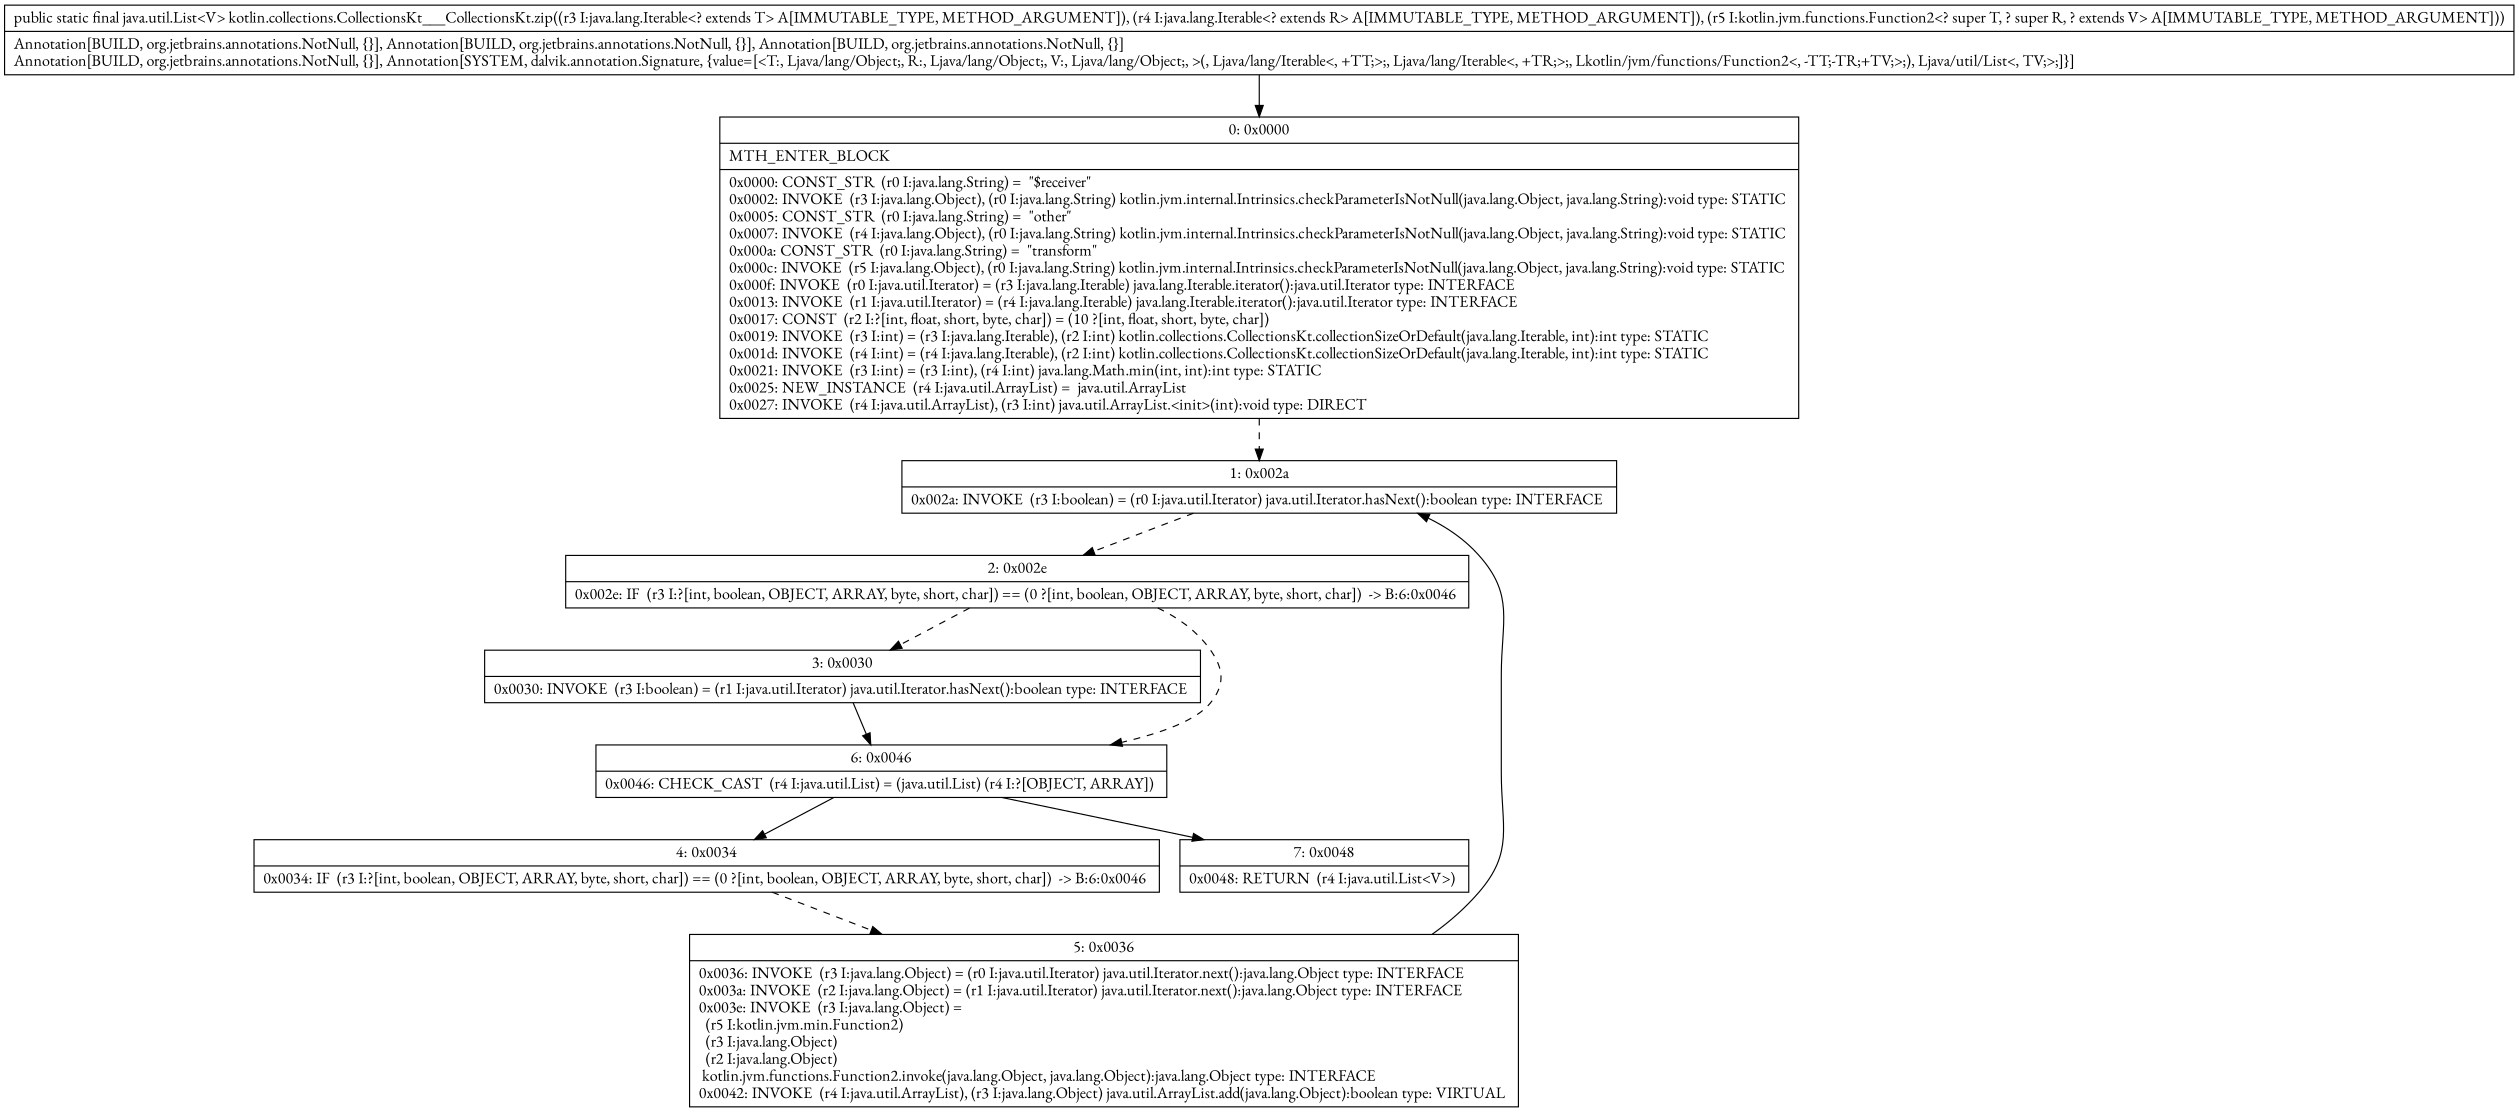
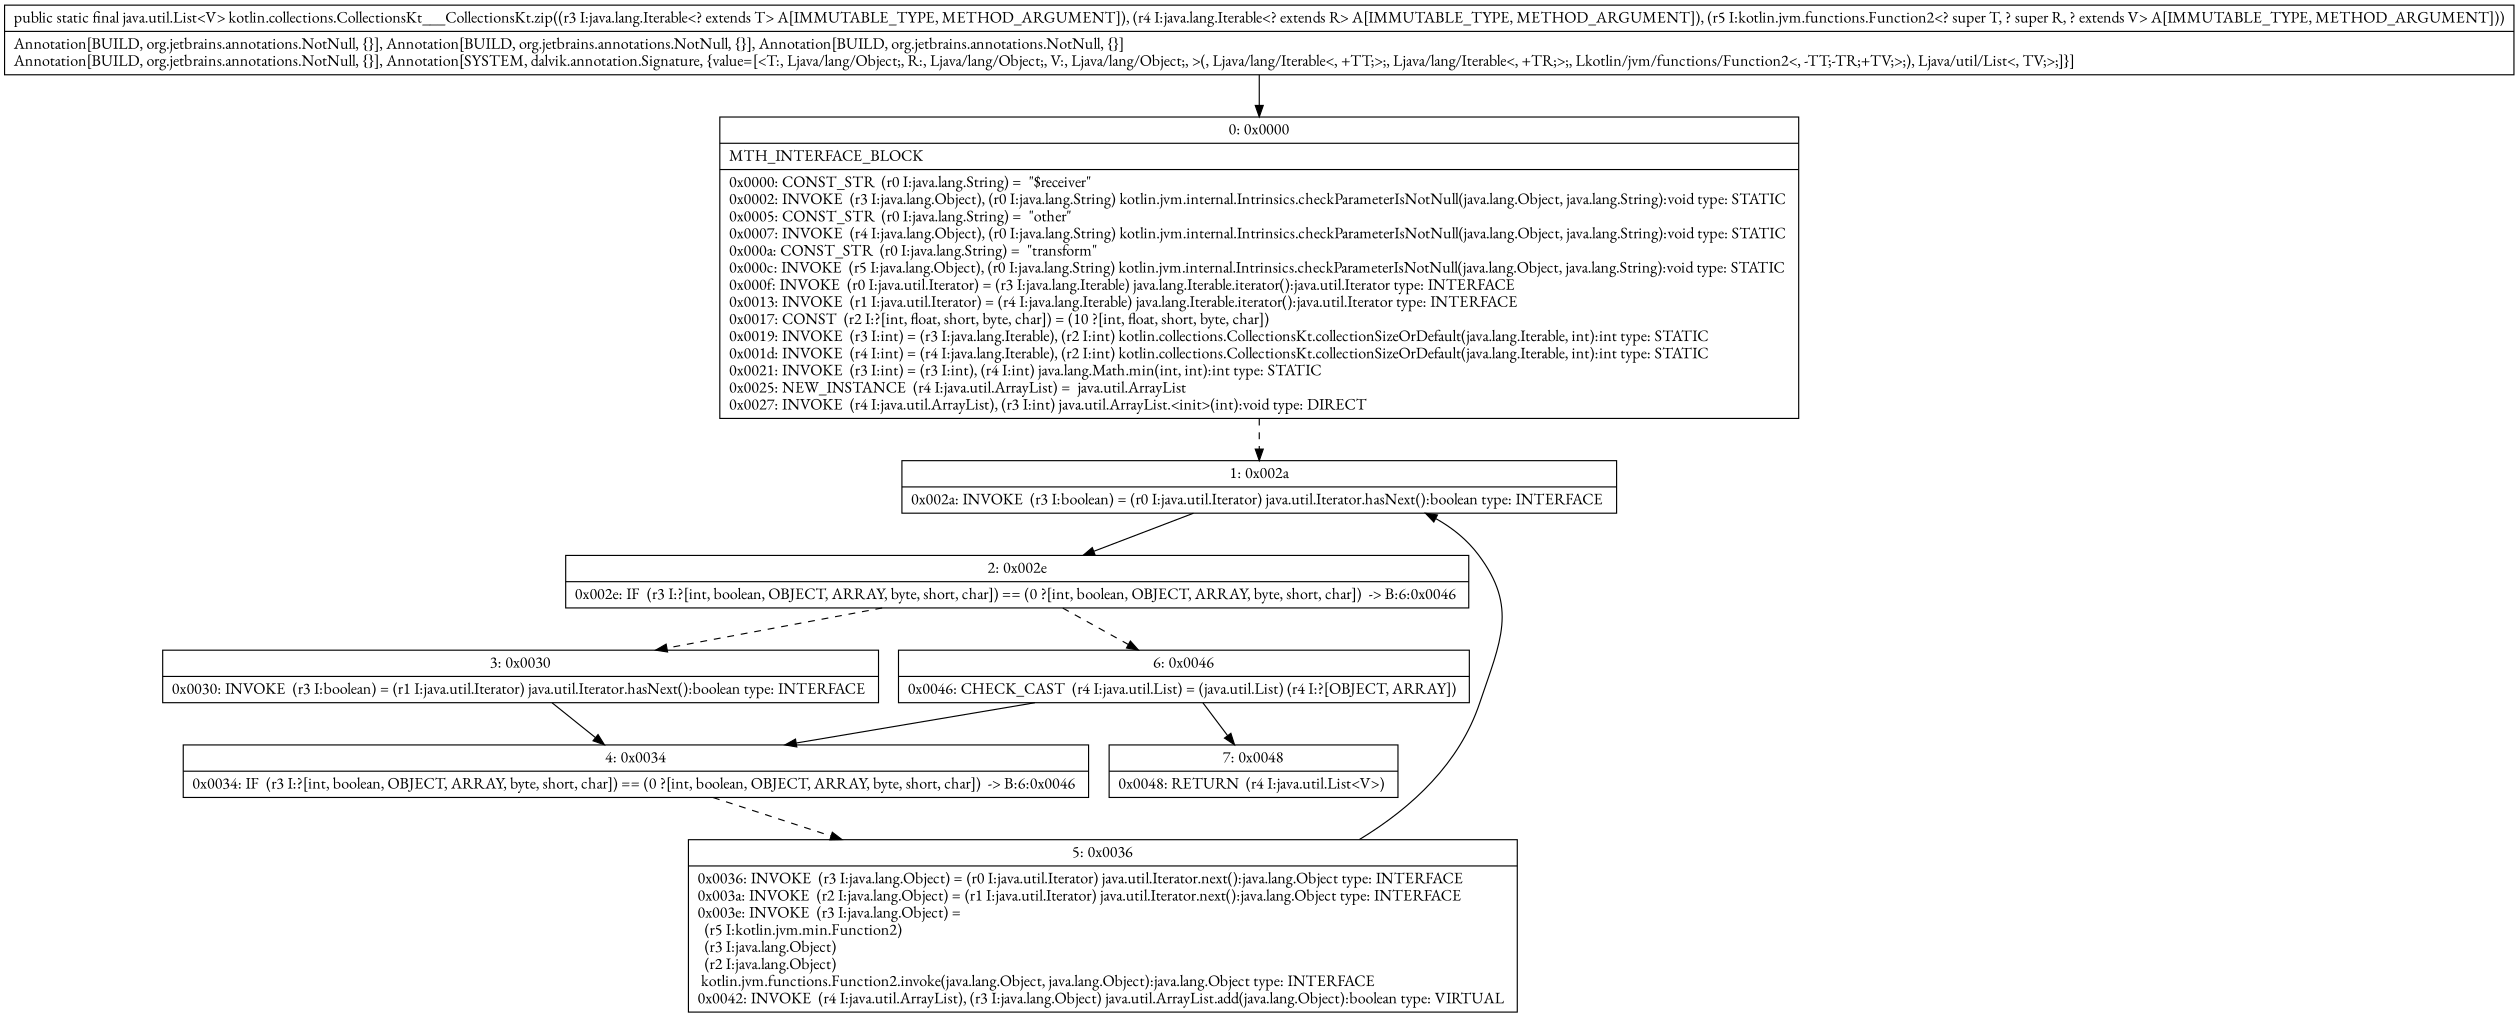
  digraph {
    fontname="EB Garamond"
    node [fontname="EB Garamond" shape=record]
    edge [fontname="EB Garamond"]
-   n1 [label="{0\:\ 0x0000|MTH_ENTER_BLOCK\l|0x0000: CONST_STR  (r0 I:java.lang.String) =  \"$receiver\" \l0x0002: INVOKE  (r3 I:java.lang.Object), (r0 I:java.lang.String) kotlin.jvm.internal.Intrinsics.checkParameterIsNotNull(java.lang.Object, java.lang.String):void type: STATIC \l0x0005: CONST_STR  (r0 I:java.lang.String) =  \"other\" \l0x0007: INVOKE  (r4 I:java.lang.Object), (r0 I:java.lang.String) kotlin.jvm.internal.Intrinsics.checkParameterIsNotNull(java.lang.Object, java.lang.String):void type: STATIC \l0x000a: CONST_STR  (r0 I:java.lang.String) =  \"transform\" \l0x000c: INVOKE  (r5 I:java.lang.Object), (r0 I:java.lang.String) kotlin.jvm.internal.Intrinsics.checkParameterIsNotNull(java.lang.Object, java.lang.String):void type: STATIC \l0x000f: INVOKE  (r0 I:java.util.Iterator) = (r3 I:java.lang.Iterable) java.lang.Iterable.iterator():java.util.Iterator type: INTERFACE \l0x0013: INVOKE  (r1 I:java.util.Iterator) = (r4 I:java.lang.Iterable) java.lang.Iterable.iterator():java.util.Iterator type: INTERFACE \l0x0017: CONST  (r2 I:?[int, float, short, byte, char]) = (10 ?[int, float, short, byte, char]) \l0x0019: INVOKE  (r3 I:int) = (r3 I:java.lang.Iterable), (r2 I:int) kotlin.collections.CollectionsKt.collectionSizeOrDefault(java.lang.Iterable, int):int type: STATIC \l0x001d: INVOKE  (r4 I:int) = (r4 I:java.lang.Iterable), (r2 I:int) kotlin.collections.CollectionsKt.collectionSizeOrDefault(java.lang.Iterable, int):int type: STATIC \l0x0021: INVOKE  (r3 I:int) = (r3 I:int), (r4 I:int) java.lang.Math.min(int, int):int type: STATIC \l0x0025: NEW_INSTANCE  (r4 I:java.util.ArrayList) =  java.util.ArrayList \l0x0027: INVOKE  (r4 I:java.util.ArrayList), (r3 I:int) java.util.ArrayList.\<init\>(int):void type: DIRECT \l}"]
+   n1 [label="{0\:\ 0x0000|MTH_INTERFACE_BLOCK\l|0x0000: CONST_STR  (r0 I:java.lang.String) =  \"$receiver\" \l0x0002: INVOKE  (r3 I:java.lang.Object), (r0 I:java.lang.String) kotlin.jvm.internal.Intrinsics.checkParameterIsNotNull(java.lang.Object, java.lang.String):void type: STATIC \l0x0005: CONST_STR  (r0 I:java.lang.String) =  \"other\" \l0x0007: INVOKE  (r4 I:java.lang.Object), (r0 I:java.lang.String) kotlin.jvm.internal.Intrinsics.checkParameterIsNotNull(java.lang.Object, java.lang.String):void type: STATIC \l0x000a: CONST_STR  (r0 I:java.lang.String) =  \"transform\" \l0x000c: INVOKE  (r5 I:java.lang.Object), (r0 I:java.lang.String) kotlin.jvm.internal.Intrinsics.checkParameterIsNotNull(java.lang.Object, java.lang.String):void type: STATIC \l0x000f: INVOKE  (r0 I:java.util.Iterator) = (r3 I:java.lang.Iterable) java.lang.Iterable.iterator():java.util.Iterator type: INTERFACE \l0x0013: INVOKE  (r1 I:java.util.Iterator) = (r4 I:java.lang.Iterable) java.lang.Iterable.iterator():java.util.Iterator type: INTERFACE \l0x0017: CONST  (r2 I:?[int, float, short, byte, char]) = (10 ?[int, float, short, byte, char]) \l0x0019: INVOKE  (r3 I:int) = (r3 I:java.lang.Iterable), (r2 I:int) kotlin.collections.CollectionsKt.collectionSizeOrDefault(java.lang.Iterable, int):int type: STATIC \l0x001d: INVOKE  (r4 I:int) = (r4 I:java.lang.Iterable), (r2 I:int) kotlin.collections.CollectionsKt.collectionSizeOrDefault(java.lang.Iterable, int):int type: STATIC \l0x0021: INVOKE  (r3 I:int) = (r3 I:int), (r4 I:int) java.lang.Math.min(int, int):int type: STATIC \l0x0025: NEW_INSTANCE  (r4 I:java.util.ArrayList) =  java.util.ArrayList \l0x0027: INVOKE  (r4 I:java.util.ArrayList), (r3 I:int) java.util.ArrayList.\<init\>(int):void type: DIRECT \l}"]
    n2 [label="{1\:\ 0x002a|0x002a: INVOKE  (r3 I:boolean) = (r0 I:java.util.Iterator) java.util.Iterator.hasNext():boolean type: INTERFACE \l}"]
    n3 [label="{2\:\ 0x002e|0x002e: IF  (r3 I:?[int, boolean, OBJECT, ARRAY, byte, short, char]) == (0 ?[int, boolean, OBJECT, ARRAY, byte, short, char])  \-\> B:6:0x0046 \l}"]
    n4 [label="{3\:\ 0x0030|0x0030: INVOKE  (r3 I:boolean) = (r1 I:java.util.Iterator) java.util.Iterator.hasNext():boolean type: INTERFACE \l}"]
    n5 [label="{6\:\ 0x0046|0x0046: CHECK_CAST  (r4 I:java.util.List) = (java.util.List) (r4 I:?[OBJECT, ARRAY]) \l}"]
    n6 [label="{4\:\ 0x0034|0x0034: IF  (r3 I:?[int, boolean, OBJECT, ARRAY, byte, short, char]) == (0 ?[int, boolean, OBJECT, ARRAY, byte, short, char])  \-\> B:6:0x0046 \l}"]
    n7 [label="{7\:\ 0x0048|0x0048: RETURN  (r4 I:java.util.List\<V\>) \l}"]
    n8 [label="{5\:\ 0x0036|0x0036: INVOKE  (r3 I:java.lang.Object) = (r0 I:java.util.Iterator) java.util.Iterator.next():java.lang.Object type: INTERFACE \l0x003a: INVOKE  (r2 I:java.lang.Object) = (r1 I:java.util.Iterator) java.util.Iterator.next():java.lang.Object type: INTERFACE \l0x003e: INVOKE  (r3 I:java.lang.Object) = \l  (r5 I:kotlin.jvm.min.Function2)\l  (r3 I:java.lang.Object)\l  (r2 I:java.lang.Object)\l kotlin.jvm.functions.Function2.invoke(java.lang.Object, java.lang.Object):java.lang.Object type: INTERFACE \l0x0042: INVOKE  (r4 I:java.util.ArrayList), (r3 I:java.lang.Object) java.util.ArrayList.add(java.lang.Object):boolean type: VIRTUAL \l}"]
    n9 [label="{public static final java.util.List\<V\> kotlin.collections.CollectionsKt___CollectionsKt.zip((r3 I:java.lang.Iterable\<? extends T\> A[IMMUTABLE_TYPE, METHOD_ARGUMENT]), (r4 I:java.lang.Iterable\<? extends R\> A[IMMUTABLE_TYPE, METHOD_ARGUMENT]), (r5 I:kotlin.jvm.functions.Function2\<? super T, ? super R, ? extends V\> A[IMMUTABLE_TYPE, METHOD_ARGUMENT]))  | Annotation[BUILD, org.jetbrains.annotations.NotNull, \{\}], Annotation[BUILD, org.jetbrains.annotations.NotNull, \{\}], Annotation[BUILD, org.jetbrains.annotations.NotNull, \{\}]\lAnnotation[BUILD, org.jetbrains.annotations.NotNull, \{\}], Annotation[SYSTEM, dalvik.annotation.Signature, \{value=[\<T:, Ljava\/lang\/Object;, R:, Ljava\/lang\/Object;, V:, Ljava\/lang\/Object;, \>(, Ljava\/lang\/Iterable\<, +TT;\>;, Ljava\/lang\/Iterable\<, +TR;\>;, Lkotlin\/jvm\/functions\/Function2\<, \-TT;\-TR;+TV;\>;), Ljava\/util\/List\<, TV;\>;]\}]\l}"]
    n1 -> n2 [style=dashed]
-   n2 -> n3 [style=dashed]
+   n2 -> n3
    n3 -> n4 [style=dashed]
    n3 -> n5 [style=dashed]
-   n4 -> n5
+   n4 -> n6
    n5 -> n6
    n5 -> n7
    n6 -> n8 [style=dashed]
    n8 -> n2
    n9 -> n1
  }
